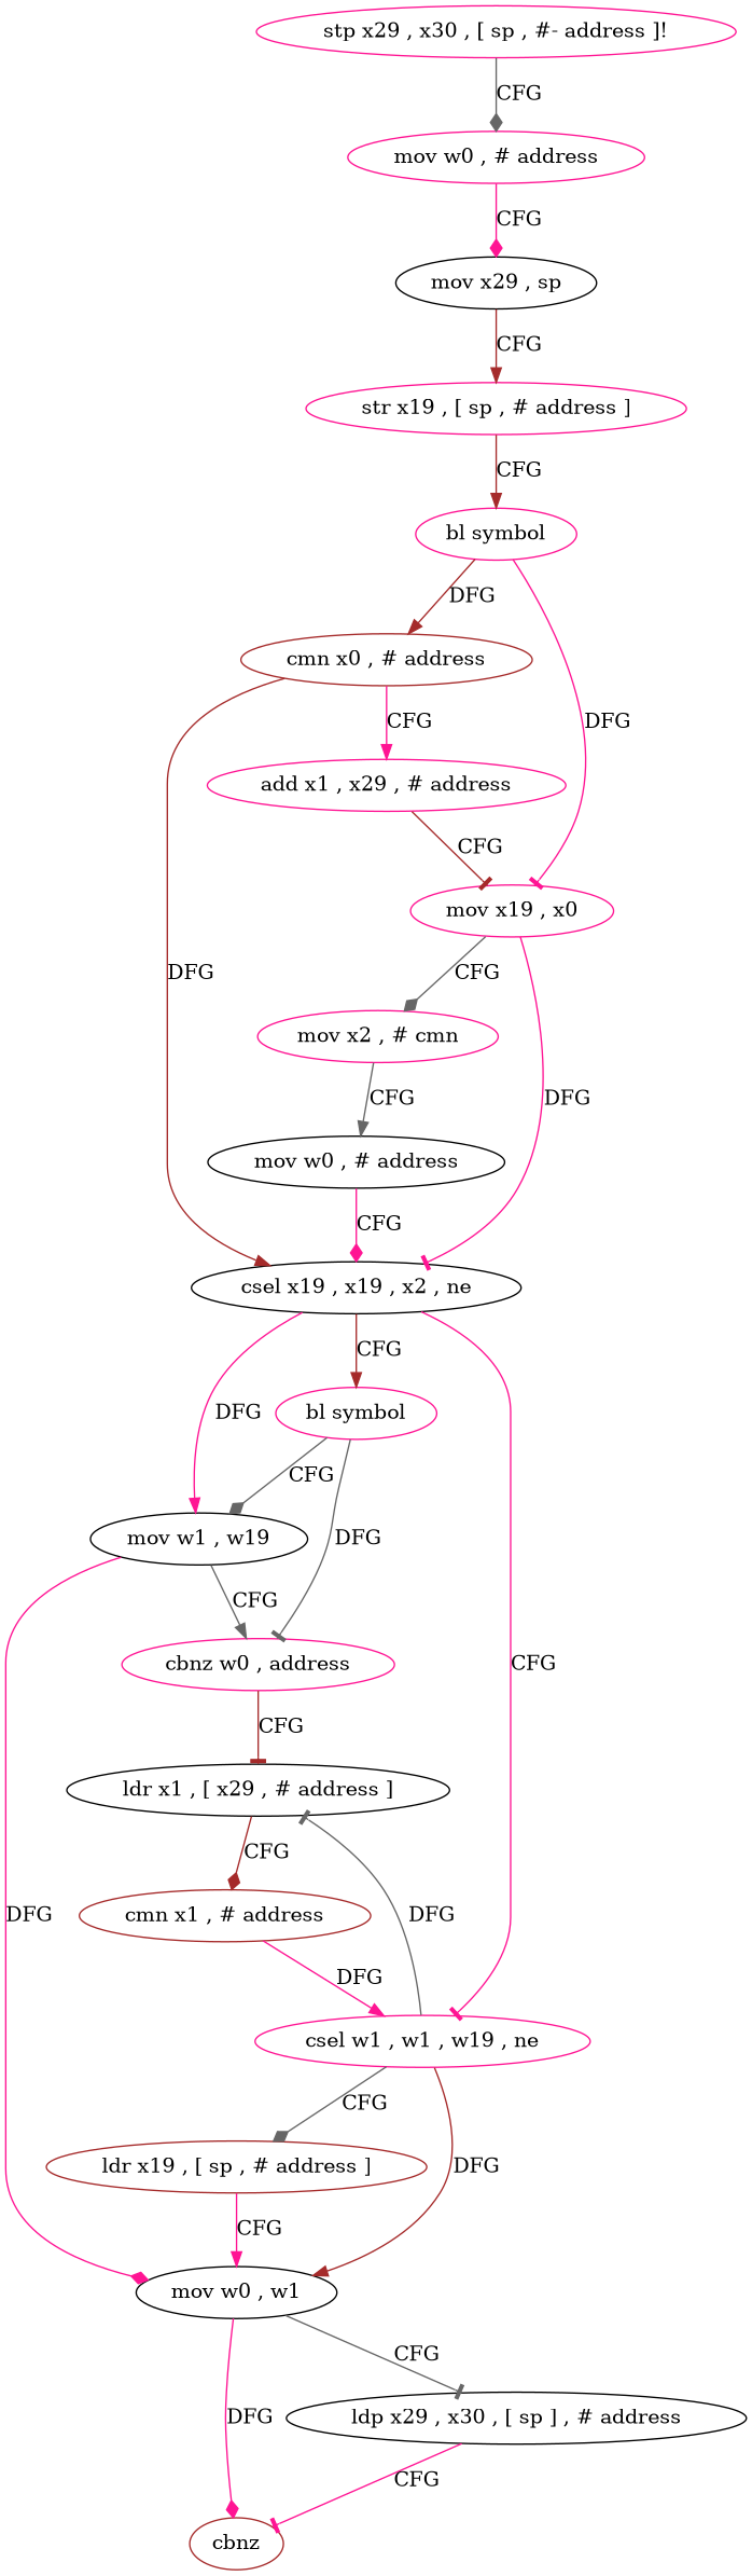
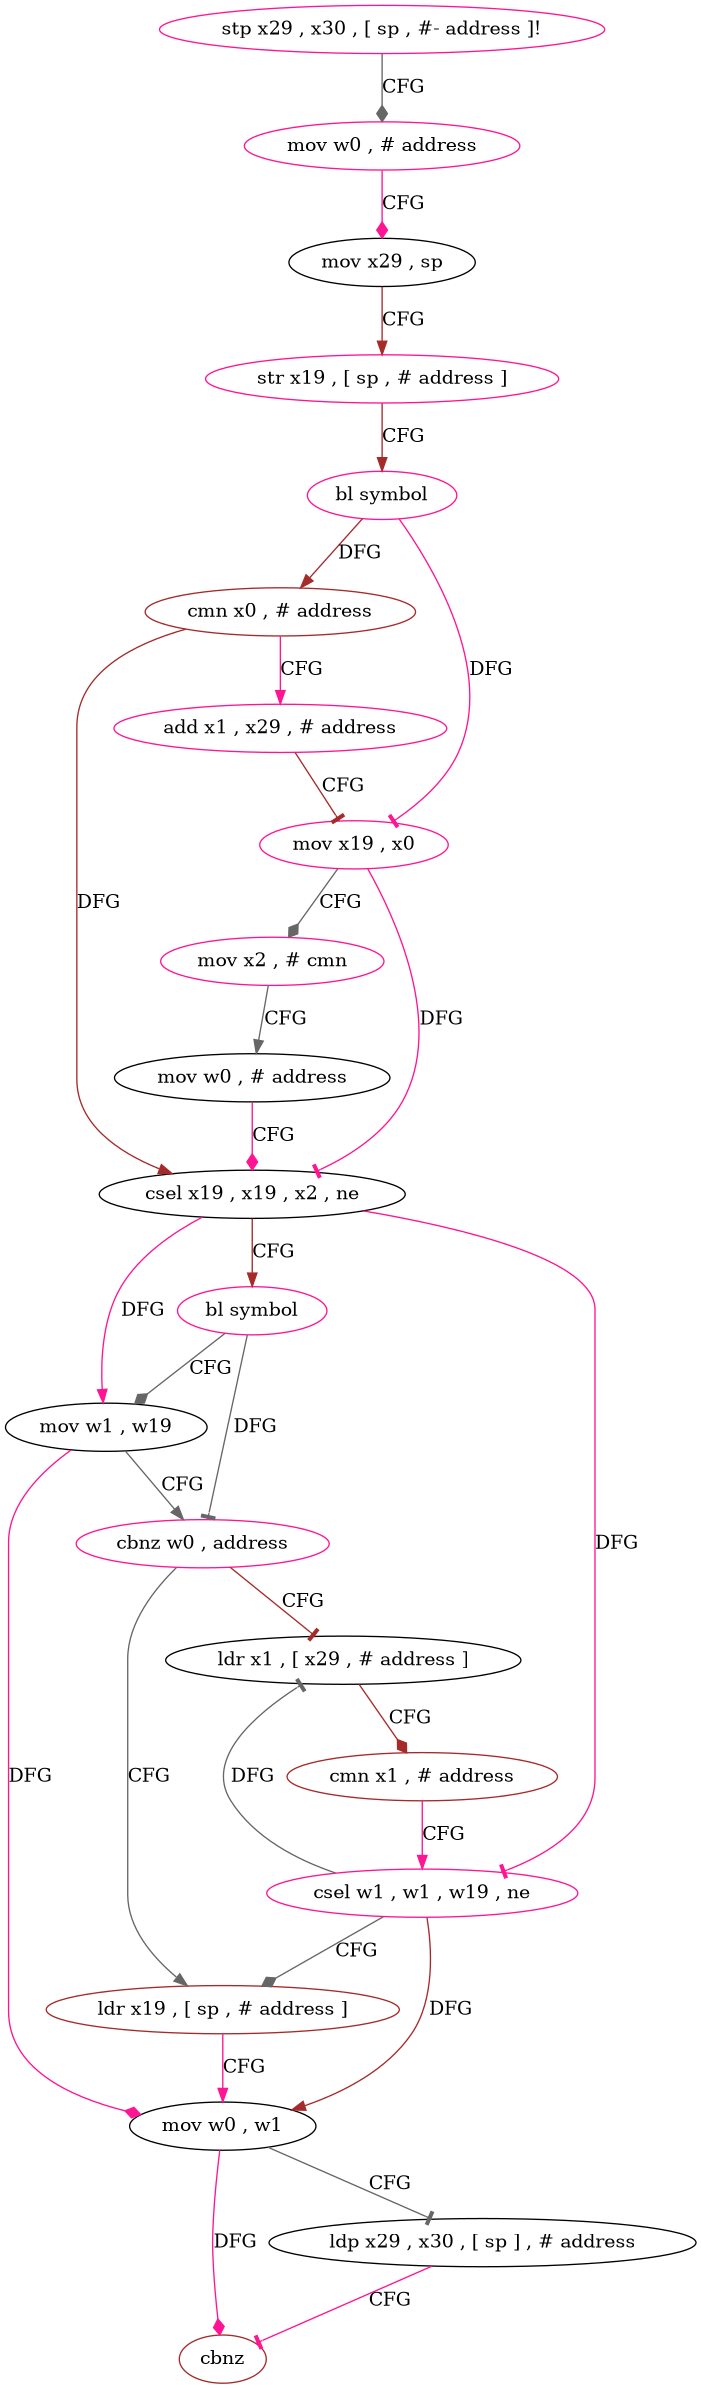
  digraph {
    node [color=deeppink]
    edge [arrowhead=normal color=deeppink]
    n1 [label="stp x29 , x30 , [ sp , #- address ]!"]
    n2 [label="mov w0 , # address"]
    n3 [color=black label="mov x29 , sp"]
    n4 [label="str x19 , [ sp , # address ]"]
    n5 [label="bl symbol"]
    n6 [color=brown label="cmn x0 , # address"]
    n7 [label="mov x19 , x0"]
    n8 [label="add x1 , x29 , # address"]
    n9 [color=black label="csel x19 , x19 , x2 , ne"]
    n10 [label="mov x2 , # cmn"]
    n11 [label="bl symbol"]
    n12 [color=black label="mov w1 , w19"]
    n13 [label="csel w1 , w1 , w19 , ne"]
    n14 [color=black label="mov w0 , # address"]
    n15 [label="cbnz w0 , address"]
    n16 [color=black label="mov w0 , w1"]
    n17 [color=brown label="ldr x19 , [ sp , # address ]"]
    n18 [color=black label="ldr x1 , [ x29 , # address ]"]
    n19 [color=black label="ldp x29 , x30 , [ sp ] , # address"]
    n20 [color=brown label=cbnz]
    n21 [color=brown label="cmn x1 , # address"]
    n1 -> n2 [arrowhead=diamond color=gray40 label=CFG]
    n2 -> n3 [arrowhead=diamond label=CFG]
    n3 -> n4 [color=brown label=CFG]
    n4 -> n5 [color=brown label=CFG]
    n5 -> n6 [color=brown label=DFG]
    n5 -> n7 [arrowhead=tee label=DFG]
    n6 -> n8 [label=CFG]
    n6 -> n9 [color=brown label=DFG]
    n7 -> n9 [arrowhead=tee label=DFG]
    n7 -> n10 [arrowhead=diamond color=gray40 label=CFG]
    n8 -> n7 [arrowhead=tee color=brown label=CFG]
    n9 -> n11 [color=brown label=CFG]
    n9 -> n12 [label=DFG]
-   n9 -> n13 [arrowhead=tee label=CFG]
+   n9 -> n13 [arrowhead=tee label=DFG]
    n10 -> n14 [color=gray40 label=CFG]
    n11 -> n12 [arrowhead=diamond color=gray40 label=CFG]
    n11 -> n15 [arrowhead=tee color=gray40 label=DFG]
    n12 -> n15 [color=gray40 label=CFG]
    n12 -> n16 [arrowhead=diamond label=DFG]
    n13 -> n16 [color=brown label=DFG]
    n13 -> n17 [arrowhead=diamond color=gray40 label=CFG]
    n13 -> n18 [arrowhead=tee color=gray40 label=DFG]
    n14 -> n9 [arrowhead=diamond label=CFG]
+   n15 -> n17 [color=gray40 label=CFG]
    n15 -> n18 [arrowhead=tee color=brown label=CFG]
    n16 -> n19 [arrowhead=tee color=gray40 label=CFG]
    n16 -> n20 [arrowhead=diamond label=DFG]
    n17 -> n16 [label=CFG]
    n18 -> n21 [arrowhead=diamond color=brown label=CFG]
    n19 -> n20 [arrowhead=tee label=CFG]
-   n21 -> n13 [label=DFG]
+   n21 -> n13 [label=CFG]
  }
